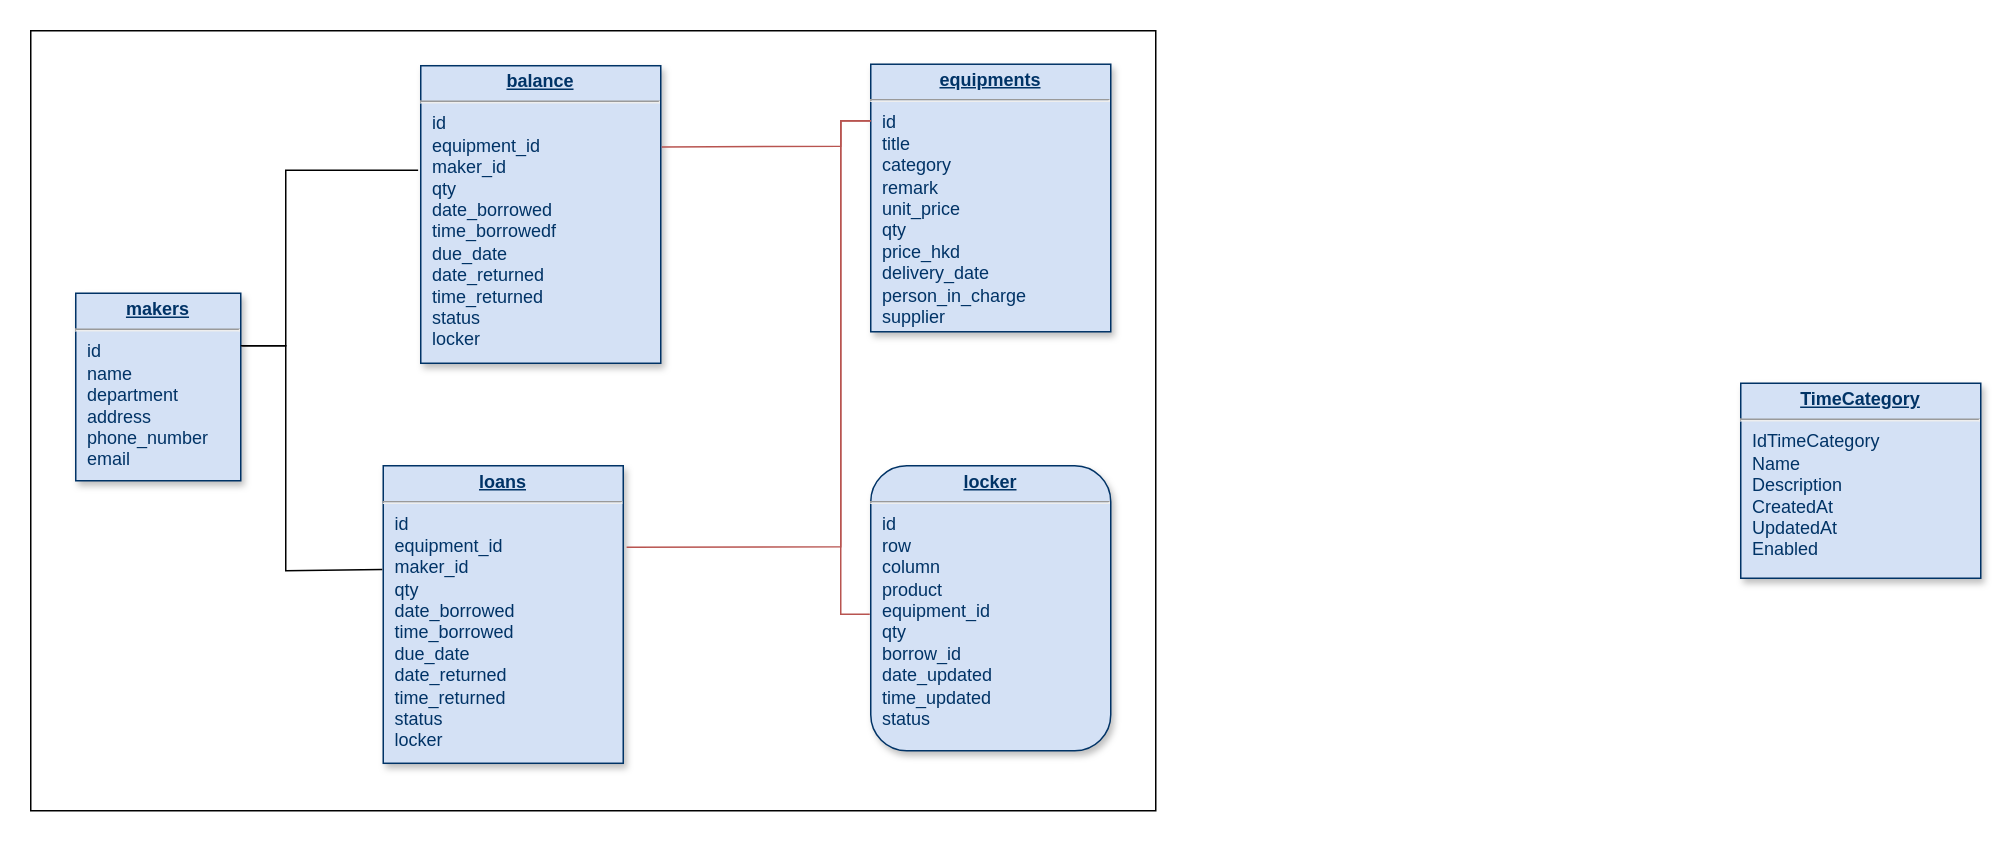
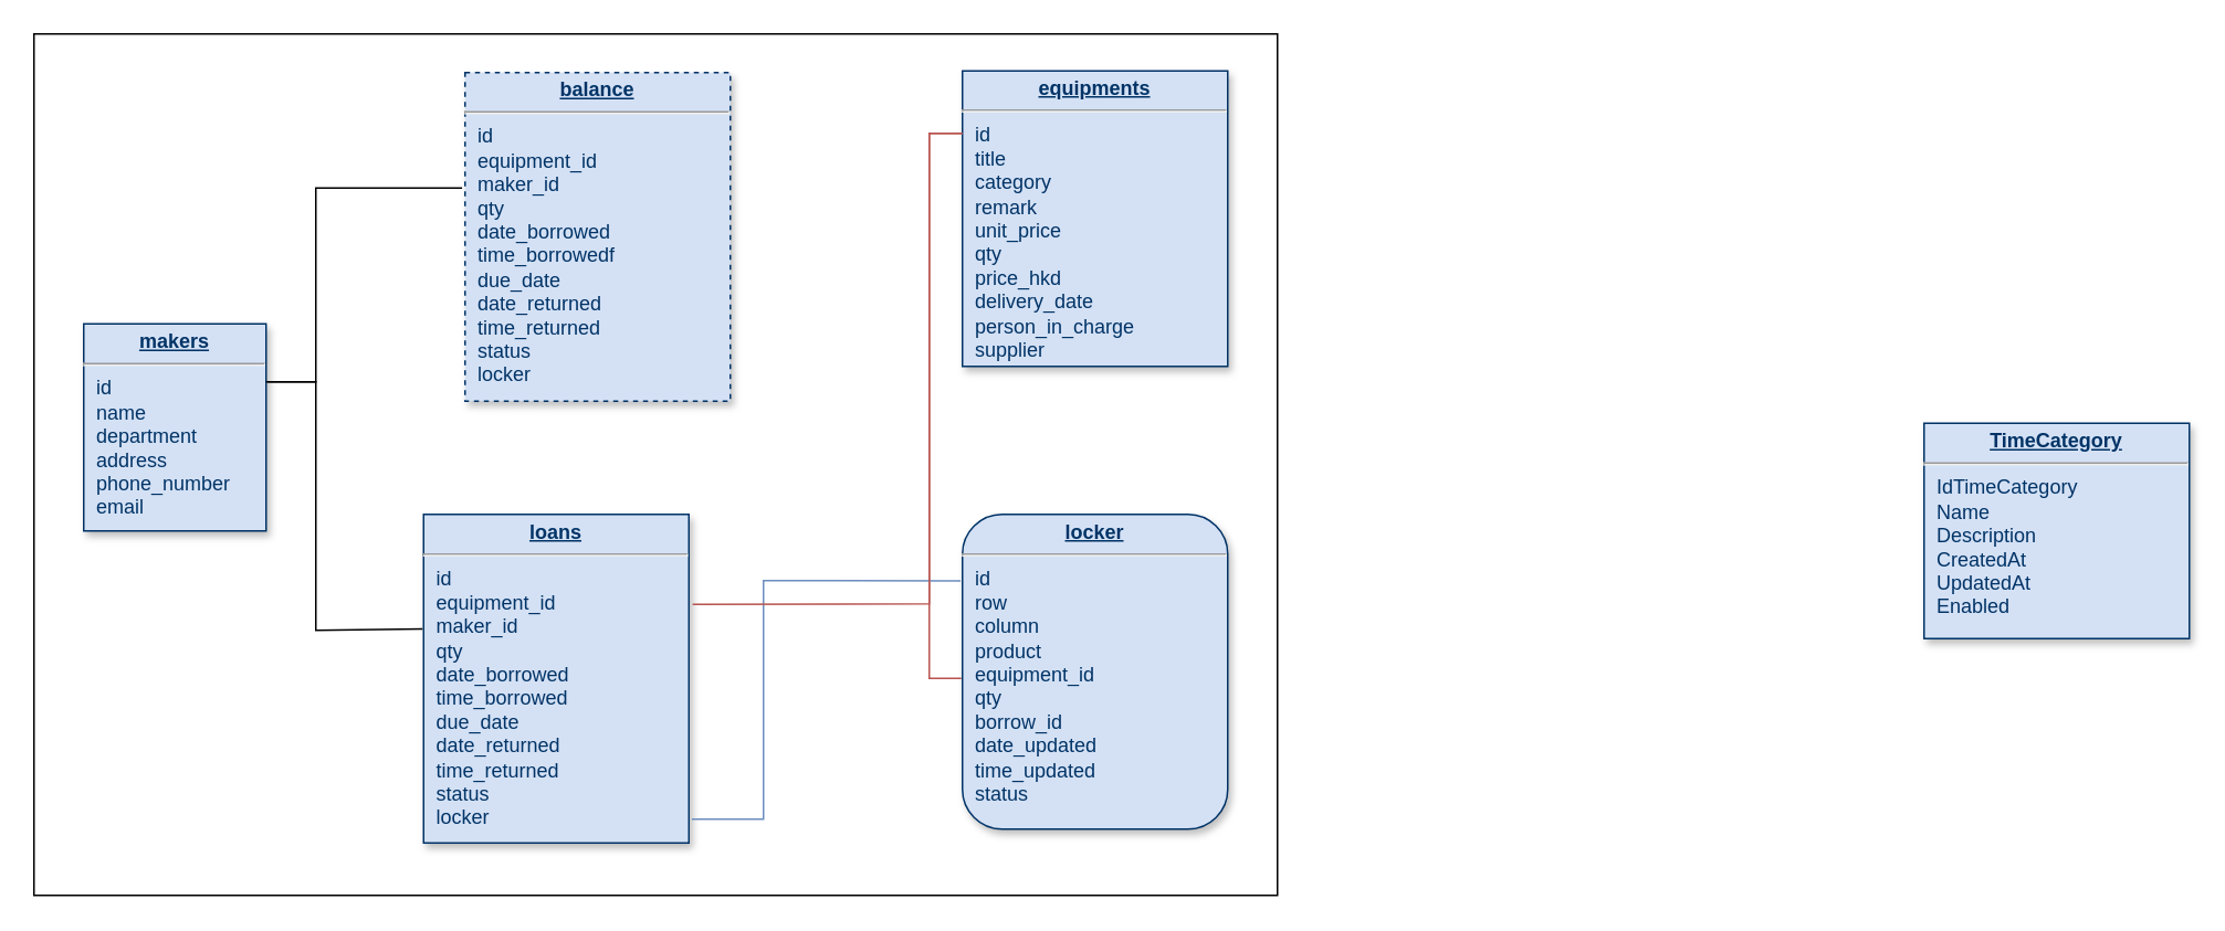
  <mxCell id="0" />
  <mxCell id="1" parent="0" />
- <mxCell id="2" value="&lt;p style=&quot;margin: 0px; margin-top: 4px; text-align: center; text-decoration: underline;&quot;&gt;&lt;strong&gt;balance&lt;/strong&gt;&lt;/p&gt;&lt;hr&gt;&lt;p style=&quot;margin: 0px; margin-left: 8px;&quot;&gt;id&lt;br&gt;&lt;/p&gt;&lt;p style=&quot;margin: 0px; margin-left: 8px;&quot;&gt;&lt;span style=&quot;background-color: initial;&quot;&gt;equipment_id&lt;/span&gt;&lt;/p&gt;&lt;p style=&quot;margin: 0px; margin-left: 8px;&quot;&gt;&lt;span style=&quot;background-color: initial;&quot;&gt;maker_id&lt;/span&gt;&lt;/p&gt;&lt;p style=&quot;margin: 0px; margin-left: 8px;&quot;&gt;&lt;span style=&quot;background-color: initial;&quot;&gt;qty&lt;/span&gt;&lt;/p&gt;&lt;p style=&quot;margin: 0px; margin-left: 8px;&quot;&gt;&lt;span style=&quot;background-color: initial;&quot;&gt;date_borrowed&lt;/span&gt;&lt;/p&gt;&lt;p style=&quot;margin: 0px; margin-left: 8px;&quot;&gt;&lt;span style=&quot;background-color: initial;&quot;&gt;time_borrowedf&lt;/span&gt;&lt;/p&gt;&lt;p style=&quot;margin: 0px; margin-left: 8px;&quot;&gt;&lt;span style=&quot;background-color: initial;&quot;&gt;due_date&lt;/span&gt;&lt;/p&gt;&lt;p style=&quot;margin: 0px; margin-left: 8px;&quot;&gt;&lt;span style=&quot;background-color: initial;&quot;&gt;date_returned&lt;/span&gt;&lt;/p&gt;&lt;p style=&quot;margin: 0px; margin-left: 8px;&quot;&gt;&lt;span style=&quot;background-color: initial;&quot;&gt;time_returned&lt;/span&gt;&lt;/p&gt;&lt;p style=&quot;margin: 0px; margin-left: 8px;&quot;&gt;&lt;span style=&quot;background-color: initial;&quot;&gt;status&lt;/span&gt;&lt;/p&gt;&lt;p style=&quot;margin: 0px; margin-left: 8px;&quot;&gt;&lt;span style=&quot;background-color: initial;&quot;&gt;locker&lt;/span&gt;&lt;/p&gt;" style="verticalAlign=top;align=left;overflow=fill;fontSize=12;fontFamily=Helvetica;html=1;strokeColor=#003366;shadow=1;fillColor=#D4E1F5;fontColor=#003366" parent="1" vertex="1"><mxGeometry x="280" y="43.32" width="160" height="198.36" as="geometry" /></mxCell>
+ <mxCell id="2" value="&lt;p style=&quot;margin: 0px; margin-top: 4px; text-align: center; text-decoration: underline;&quot;&gt;&lt;strong&gt;balance&lt;/strong&gt;&lt;/p&gt;&lt;hr&gt;&lt;p style=&quot;margin: 0px; margin-left: 8px;&quot;&gt;id&lt;br&gt;&lt;/p&gt;&lt;p style=&quot;margin: 0px; margin-left: 8px;&quot;&gt;&lt;span style=&quot;background-color: initial;&quot;&gt;equipment_id&lt;/span&gt;&lt;/p&gt;&lt;p style=&quot;margin: 0px; margin-left: 8px;&quot;&gt;&lt;span style=&quot;background-color: initial;&quot;&gt;maker_id&lt;/span&gt;&lt;/p&gt;&lt;p style=&quot;margin: 0px; margin-left: 8px;&quot;&gt;&lt;span style=&quot;background-color: initial;&quot;&gt;qty&lt;/span&gt;&lt;/p&gt;&lt;p style=&quot;margin: 0px; margin-left: 8px;&quot;&gt;&lt;span style=&quot;background-color: initial;&quot;&gt;date_borrowed&lt;/span&gt;&lt;/p&gt;&lt;p style=&quot;margin: 0px; margin-left: 8px;&quot;&gt;&lt;span style=&quot;background-color: initial;&quot;&gt;time_borrowedf&lt;/span&gt;&lt;/p&gt;&lt;p style=&quot;margin: 0px; margin-left: 8px;&quot;&gt;&lt;span style=&quot;background-color: initial;&quot;&gt;due_date&lt;/span&gt;&lt;/p&gt;&lt;p style=&quot;margin: 0px; margin-left: 8px;&quot;&gt;&lt;span style=&quot;background-color: initial;&quot;&gt;date_returned&lt;/span&gt;&lt;/p&gt;&lt;p style=&quot;margin: 0px; margin-left: 8px;&quot;&gt;&lt;span style=&quot;background-color: initial;&quot;&gt;time_returned&lt;/span&gt;&lt;/p&gt;&lt;p style=&quot;margin: 0px; margin-left: 8px;&quot;&gt;&lt;span style=&quot;background-color: initial;&quot;&gt;status&lt;/span&gt;&lt;/p&gt;&lt;p style=&quot;margin: 0px; margin-left: 8px;&quot;&gt;&lt;span style=&quot;background-color: initial;&quot;&gt;locker&lt;/span&gt;&lt;/p&gt;" style="verticalAlign=top;align=left;overflow=fill;fontSize=12;fontFamily=Helvetica;html=1;strokeColor=#003366;shadow=1;fillColor=#D4E1F5;fontColor=#003366;dashed=1;" parent="1" vertex="1"><mxGeometry x="280" y="43.32" width="160" height="198.36" as="geometry" /></mxCell>
  <mxCell id="3" value="&lt;p style=&quot;margin: 0px; margin-top: 4px; text-align: center; text-decoration: underline;&quot;&gt;&lt;strong&gt;makers&lt;/strong&gt;&lt;/p&gt;&lt;hr&gt;&lt;p style=&quot;margin: 0px; margin-left: 8px;&quot;&gt;id&lt;/p&gt;&lt;p style=&quot;margin: 0px; margin-left: 8px;&quot;&gt;name&lt;/p&gt;&lt;p style=&quot;margin: 0px; margin-left: 8px;&quot;&gt;department&lt;/p&gt;&lt;p style=&quot;margin: 0px; margin-left: 8px;&quot;&gt;address&lt;/p&gt;&lt;p style=&quot;margin: 0px; margin-left: 8px;&quot;&gt;phone_number&lt;/p&gt;&lt;p style=&quot;margin: 0px; margin-left: 8px;&quot;&gt;email&lt;/p&gt;" style="verticalAlign=top;align=left;overflow=fill;fontSize=12;fontFamily=Helvetica;html=1;strokeColor=#003366;shadow=1;fillColor=#D4E1F5;fontColor=#003366" parent="1" vertex="1"><mxGeometry x="50" y="195" width="110" height="125" as="geometry" /></mxCell>
  <mxCell id="4" value="&lt;p style=&quot;margin: 0px; margin-top: 4px; text-align: center; text-decoration: underline;&quot;&gt;&lt;b&gt;equipments&lt;/b&gt;&lt;/p&gt;&lt;hr&gt;&lt;p style=&quot;margin: 0px; margin-left: 8px;&quot;&gt;id&lt;/p&gt;&lt;p style=&quot;margin: 0px; margin-left: 8px;&quot;&gt;title&lt;/p&gt;&lt;p style=&quot;margin: 0px; margin-left: 8px;&quot;&gt;category&lt;/p&gt;&lt;p style=&quot;margin: 0px; margin-left: 8px;&quot;&gt;remark&lt;/p&gt;&lt;p style=&quot;margin: 0px; margin-left: 8px;&quot;&gt;unit_price&lt;/p&gt;&lt;p style=&quot;margin: 0px; margin-left: 8px;&quot;&gt;qty&lt;/p&gt;&lt;p style=&quot;margin: 0px; margin-left: 8px;&quot;&gt;price_hkd&lt;/p&gt;&lt;p style=&quot;margin: 0px; margin-left: 8px;&quot;&gt;delivery_date&lt;/p&gt;&lt;p style=&quot;margin: 0px; margin-left: 8px;&quot;&gt;person_in_charge&lt;/p&gt;&lt;p style=&quot;margin: 0px; margin-left: 8px;&quot;&gt;supplier&lt;/p&gt;" style="verticalAlign=top;align=left;overflow=fill;fontSize=12;fontFamily=Helvetica;html=1;strokeColor=#003366;shadow=1;fillColor=#D4E1F5;fontColor=#003366" parent="1" vertex="1"><mxGeometry x="580" y="42.32" width="160" height="178.36" as="geometry" /></mxCell>
  <mxCell id="5" value="&lt;p style=&quot;margin: 0px; margin-top: 4px; text-align: center; text-decoration: underline;&quot;&gt;&lt;strong&gt;loans&lt;/strong&gt;&lt;/p&gt;&lt;hr&gt;&lt;p style=&quot;margin: 0px; margin-left: 8px;&quot;&gt;id&lt;/p&gt;&lt;p style=&quot;margin: 0px; margin-left: 8px;&quot;&gt;equipment_id&lt;/p&gt;&lt;p style=&quot;margin: 0px; margin-left: 8px;&quot;&gt;maker_id&lt;/p&gt;&lt;p style=&quot;margin: 0px; margin-left: 8px;&quot;&gt;qty&lt;/p&gt;&lt;p style=&quot;margin: 0px; margin-left: 8px;&quot;&gt;date_borrowed&lt;/p&gt;&lt;p style=&quot;margin: 0px; margin-left: 8px;&quot;&gt;time_borrowed&lt;/p&gt;&lt;p style=&quot;margin: 0px; margin-left: 8px;&quot;&gt;due_date&lt;/p&gt;&lt;p style=&quot;margin: 0px; margin-left: 8px;&quot;&gt;date_returned&lt;/p&gt;&lt;p style=&quot;margin: 0px; margin-left: 8px;&quot;&gt;time_returned&lt;/p&gt;&lt;p style=&quot;margin: 0px; margin-left: 8px;&quot;&gt;status&lt;/p&gt;&lt;p style=&quot;margin: 0px; margin-left: 8px;&quot;&gt;locker&lt;/p&gt;" style="verticalAlign=top;align=left;overflow=fill;fontSize=12;fontFamily=Helvetica;html=1;strokeColor=#003366;shadow=1;fillColor=#D4E1F5;fontColor=#003366" parent="1" vertex="1"><mxGeometry x="255" y="310" width="160" height="198.36" as="geometry" /></mxCell>
  <mxCell id="6" value="&lt;p style=&quot;margin: 0px; margin-top: 4px; text-align: center; text-decoration: underline;&quot;&gt;&lt;strong&gt;TimeCategory&lt;/strong&gt;&lt;/p&gt;&lt;hr /&gt;&lt;p style=&quot;margin: 0px; margin-left: 8px;&quot;&gt;IdTimeCategory&lt;/p&gt;&lt;p style=&quot;margin: 0px; margin-left: 8px;&quot;&gt;Name&lt;/p&gt;&lt;p style=&quot;margin: 0px; margin-left: 8px;&quot;&gt;Description&lt;/p&gt;&lt;p style=&quot;margin: 0px; margin-left: 8px;&quot;&gt;CreatedAt&lt;/p&gt;&lt;p style=&quot;margin: 0px; margin-left: 8px;&quot;&gt;UpdatedAt&lt;/p&gt;&lt;p style=&quot;margin: 0px; margin-left: 8px;&quot;&gt;Enabled&lt;/p&gt;" style="verticalAlign=top;align=left;overflow=fill;fontSize=12;fontFamily=Helvetica;html=1;strokeColor=#003366;shadow=1;fillColor=#D4E1F5;fontColor=#003366" parent="1" vertex="1"><mxGeometry x="1160" y="255" width="160" height="130" as="geometry" /></mxCell>
  <mxCell id="7" value="&lt;p style=&quot;margin: 0px; margin-top: 4px; text-align: center; text-decoration: underline;&quot;&gt;&lt;strong&gt;locker&lt;/strong&gt;&lt;/p&gt;&lt;hr&gt;&lt;p style=&quot;margin: 0px; margin-left: 8px;&quot;&gt;id&lt;/p&gt;&lt;p style=&quot;margin: 0px; margin-left: 8px;&quot;&gt;row&lt;/p&gt;&lt;p style=&quot;margin: 0px; margin-left: 8px;&quot;&gt;column&lt;/p&gt;&lt;p style=&quot;margin: 0px; margin-left: 8px;&quot;&gt;product&lt;/p&gt;&lt;p style=&quot;margin: 0px; margin-left: 8px;&quot;&gt;equipment_id&lt;/p&gt;&lt;p style=&quot;margin: 0px; margin-left: 8px;&quot;&gt;qty&lt;/p&gt;&lt;p style=&quot;margin: 0px; margin-left: 8px;&quot;&gt;borrow_id&lt;/p&gt;&lt;p style=&quot;margin: 0px; margin-left: 8px;&quot;&gt;date_updated&lt;/p&gt;&lt;p style=&quot;margin: 0px; margin-left: 8px;&quot;&gt;time_updated&lt;/p&gt;&lt;p style=&quot;margin: 0px; margin-left: 8px;&quot;&gt;status&lt;/p&gt;" style="verticalAlign=top;align=left;overflow=fill;fontSize=12;fontFamily=Helvetica;html=1;strokeColor=#003366;shadow=1;fillColor=#D4E1F5;fontColor=#003366;rounded=1;" parent="1" vertex="1"><mxGeometry x="580" y="310" width="160" height="190" as="geometry" /></mxCell>
  <mxCell id="8" value="" style="endArrow=none;html=1;rounded=0;entryX=-0.011;entryY=0.351;entryDx=0;entryDy=0;entryPerimeter=0;" edge="1" parent="1" target="2"><mxGeometry width="50" height="50" relative="1" as="geometry"><mxPoint x="160" y="230" as="sourcePoint" /><mxPoint x="360" y="140" as="targetPoint" /><Array as="points"><mxPoint x="190" y="230" /><mxPoint x="190" y="113" /></Array></mxGeometry></mxCell>
  <mxCell id="9" value="" style="endArrow=none;html=1;rounded=0;exitX=1.005;exitY=0.306;exitDx=0;exitDy=0;exitPerimeter=0;entryX=-0.004;entryY=0.349;entryDx=0;entryDy=0;entryPerimeter=0;" edge="1" parent="1" target="5"><mxGeometry width="50" height="50" relative="1" as="geometry"><mxPoint x="161" y="230" as="sourcePoint" /><mxPoint x="278" y="113" as="targetPoint" /><Array as="points"><mxPoint x="190" y="230" /><mxPoint x="190" y="380" /></Array></mxGeometry></mxCell>
- <mxCell id="10" value="" style="endArrow=none;html=1;rounded=0;exitX=0;exitY=0.211;exitDx=0;exitDy=0;exitPerimeter=0;entryX=1.004;entryY=0.273;entryDx=0;entryDy=0;entryPerimeter=0;fillColor=#f8cecc;strokeColor=#b85450;" edge="1" parent="1" source="4" target="2"><mxGeometry width="50" height="50" relative="1" as="geometry"><mxPoint x="330" y="280" as="sourcePoint" /><mxPoint x="380" y="230" as="targetPoint" /><Array as="points"><mxPoint x="560" y="80" /><mxPoint x="560" y="97" /></Array></mxGeometry></mxCell>
  <mxCell id="11" value="" style="endArrow=none;html=1;rounded=0;exitX=0;exitY=0.211;exitDx=0;exitDy=0;exitPerimeter=0;entryX=-0.004;entryY=0.521;entryDx=0;entryDy=0;entryPerimeter=0;fillColor=#f8cecc;strokeColor=#b85450;" edge="1" parent="1" target="7"><mxGeometry width="50" height="50" relative="1" as="geometry"><mxPoint x="580" y="80" as="sourcePoint" /><mxPoint x="441" y="97" as="targetPoint" /><Array as="points"><mxPoint x="560" y="80" /><mxPoint x="560" y="409" /></Array></mxGeometry></mxCell>
+ <mxCell id="12" value="" style="endArrow=none;html=1;rounded=0;entryX=-0.007;entryY=0.211;entryDx=0;entryDy=0;entryPerimeter=0;exitX=1.011;exitY=0.928;exitDx=0;exitDy=0;exitPerimeter=0;fillColor=#dae8fc;strokeColor=#6c8ebf;" edge="1" parent="1" source="5" target="7"><mxGeometry width="50" height="50" relative="1" as="geometry"><mxPoint x="591" y="448" as="sourcePoint" /><mxPoint x="451" y="120" as="targetPoint" /><Array as="points"><mxPoint x="460" y="494" /><mxPoint x="460" y="350" /></Array></mxGeometry></mxCell>
  <mxCell id="13" value="" style="endArrow=none;html=1;rounded=0;exitX=0;exitY=0.211;exitDx=0;exitDy=0;exitPerimeter=0;entryX=1.014;entryY=0.274;entryDx=0;entryDy=0;entryPerimeter=0;fillColor=#f8cecc;strokeColor=#b85450;" edge="1" parent="1" target="5"><mxGeometry width="50" height="50" relative="1" as="geometry"><mxPoint x="580" y="80" as="sourcePoint" /><mxPoint x="579" y="409" as="targetPoint" /><Array as="points"><mxPoint x="560" y="80" /><mxPoint x="560" y="364" /></Array></mxGeometry></mxCell>
  <mxCell id="14" value="" style="rounded=0;whiteSpace=wrap;html=1;fillColor=none;" vertex="1" parent="1"><mxGeometry x="20" y="20" width="750" height="520" as="geometry" /></mxCell>
